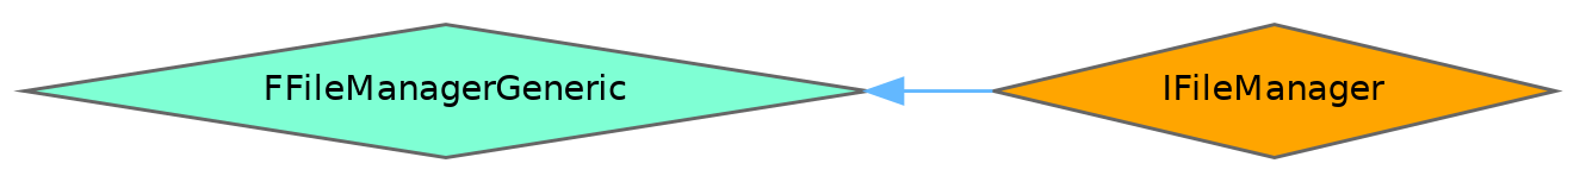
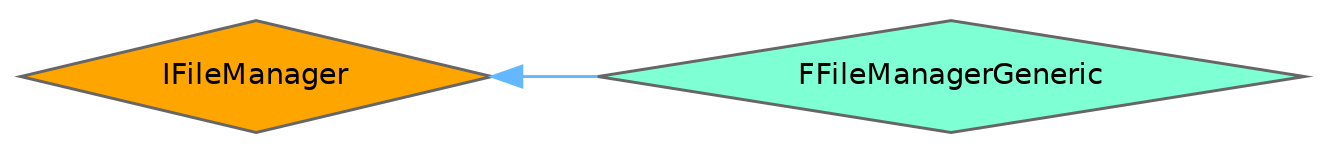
  digraph {
    rankdir=LR
    node [color=grey40 fontname=Helvetica fontsize=10 shape=diamond style=filled]
    n1 [fillcolor=orange height=0.2 label=IFileManager width=0.4]
    n2 [fillcolor=aquamarine height=0.2 label=FFileManagerGeneric width=0.4]
-   n2 -> n1 [color=steelblue1 dir=back fontname=Helvetica fontsize=10 labelfontname=Helvetica labelfontsize=10 style=solid]
+   n1 -> n2 [color=steelblue1 dir=back fontname=Helvetica fontsize=10 labelfontname=Helvetica labelfontsize=10 style=solid]
  }
